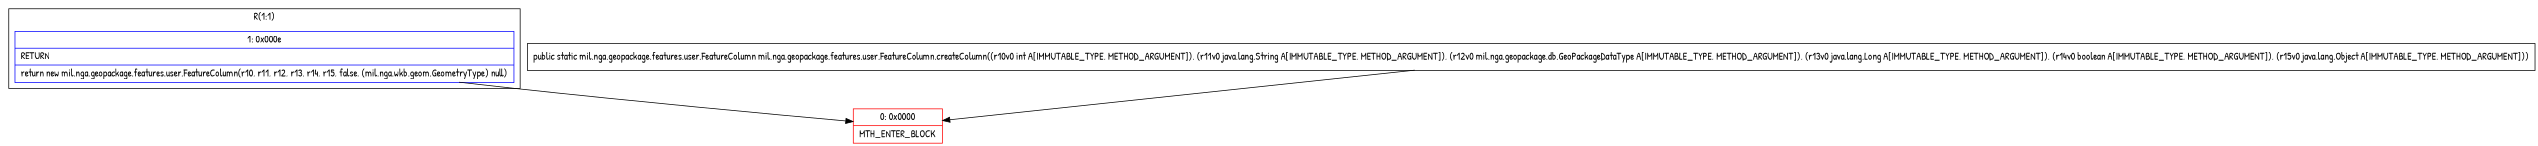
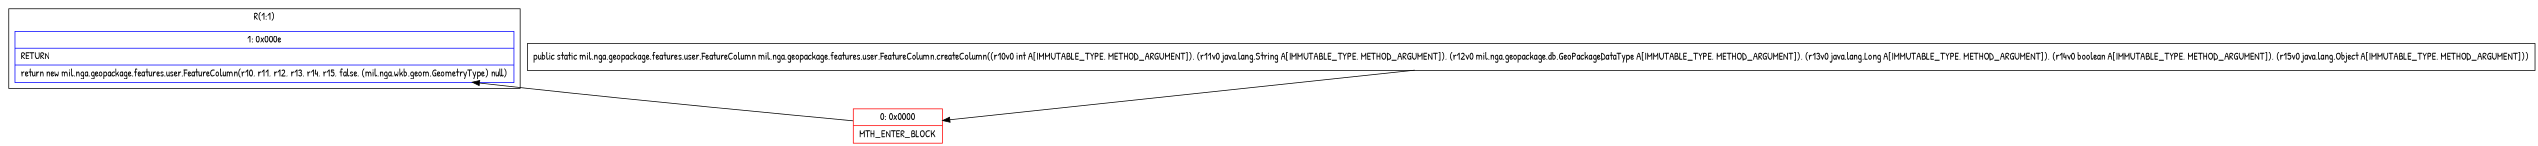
  digraph {
    fontname="Patrick Hand"
    node [shape=record fontname="Patrick Hand"]
    edge [fontname="Patrick Hand"]
    n1 [color=blue label="{1\:\ 0x000e|RETURN\l|return new mil.nga.geopackage.features.user.FeatureColumn(r10, r11, r12, r13, r14, r15, false, (mil.nga.wkb.geom.GeometryType) null)\l}"]
    n2 [color=red label="{0\:\ 0x0000|MTH_ENTER_BLOCK\l}"]
    n3 [label="{public static mil.nga.geopackage.features.user.FeatureColumn mil.nga.geopackage.features.user.FeatureColumn.createColumn((r10v0 int A[IMMUTABLE_TYPE, METHOD_ARGUMENT]), (r11v0 java.lang.String A[IMMUTABLE_TYPE, METHOD_ARGUMENT]), (r12v0 mil.nga.geopackage.db.GeoPackageDataType A[IMMUTABLE_TYPE, METHOD_ARGUMENT]), (r13v0 java.lang.Long A[IMMUTABLE_TYPE, METHOD_ARGUMENT]), (r14v0 boolean A[IMMUTABLE_TYPE, METHOD_ARGUMENT]), (r15v0 java.lang.Object A[IMMUTABLE_TYPE, METHOD_ARGUMENT])) }"]
    subgraph cluster_1 {
      label="R(1:1)"
      n1
    }
-   n1 -> n2
+   n2 -> n1
    n3 -> n2
  }
